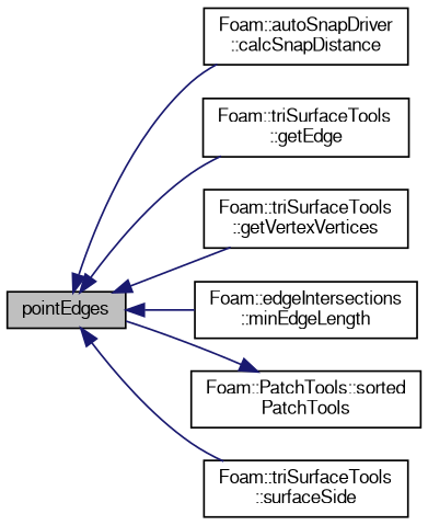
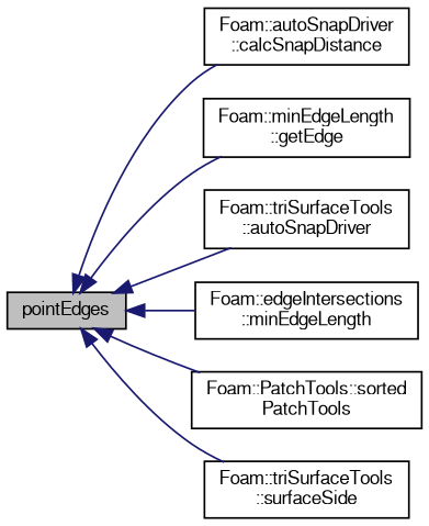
  digraph {
    rankdir=LR
    node [color=black fontname=FreeSans fontsize=10 shape=record]
    edge [color=midnightblue dir=back fontname=FreeSans fontsize=10 labelfontname=FreeSans labelfontsize=10 style=solid]
    n1 [fillcolor=grey75 fontcolor=black height=0.2 label=pointEdges style=filled width=0.4]
    n2 [height=0.2 label="Foam::autoSnapDriver\l::calcSnapDistance" width=0.4]
-   n3 [height=0.2 label="Foam::triSurfaceTools\l::getEdge" width=0.4]
-   n4 [height=0.2 label="Foam::triSurfaceTools\l::getVertexVertices" width=0.4]
+   n3 [height=0.2 label="Foam::minEdgeLength\l::getEdge" width=0.4]
+   n4 [height=0.2 label="Foam::triSurfaceTools\l::autoSnapDriver" width=0.4]
    n5 [height=0.2 label="Foam::edgeIntersections\l::minEdgeLength" width=0.4]
    n6 [height=0.2 label="Foam::PatchTools::sorted\lPatchTools" width=0.4]
    n7 [height=0.2 label="Foam::triSurfaceTools\l::surfaceSide" width=0.4]
    n1 -> n2
    n1 -> n3
    n1 -> n4
    n1 -> n5
-   n6 -> n1
+   n1 -> n6
    n1 -> n7
  }
